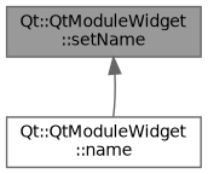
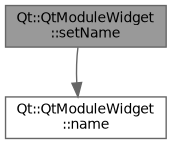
  digraph {
    rankdir=TB
    node [fontname=Helvetica fontsize=10 shape=box style=filled]
    n1 [color=gray40 fillcolor=grey60 fontcolor=black height=0.2 label="Qt::QtModuleWidget\l::setName" width=0.4]
    n2 [color=grey40 fillcolor=white height=0.2 label="Qt::QtModuleWidget\l::name" width=0.4]
-   n2 -> n1 [color=gray40 fontname=Helvetica fontsize=10 labelfontname=Helvetica labelfontsize=10 style=solid]
+   n1 -> n2 [color=gray40 fontname=Helvetica fontsize=10 labelfontname=Helvetica labelfontsize=10 style=solid]
  }
